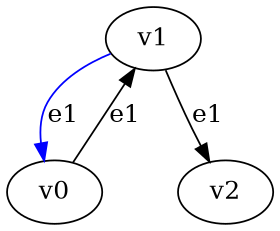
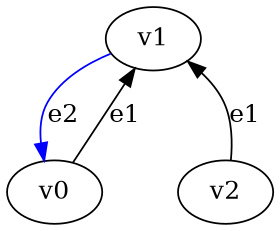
  digraph {
    node [player=0]
    edge [color=black]
    v1 [player=1]
    v0
    v2
-   v1 -> v0 [color=blue label=e1]
-   v1 -> v2 [label=e1]
+   v1 -> v0 [color=blue label=e2]
+   v2 -> v1 [label=e1]
    v0 -> v1 [label=e1]
  }
